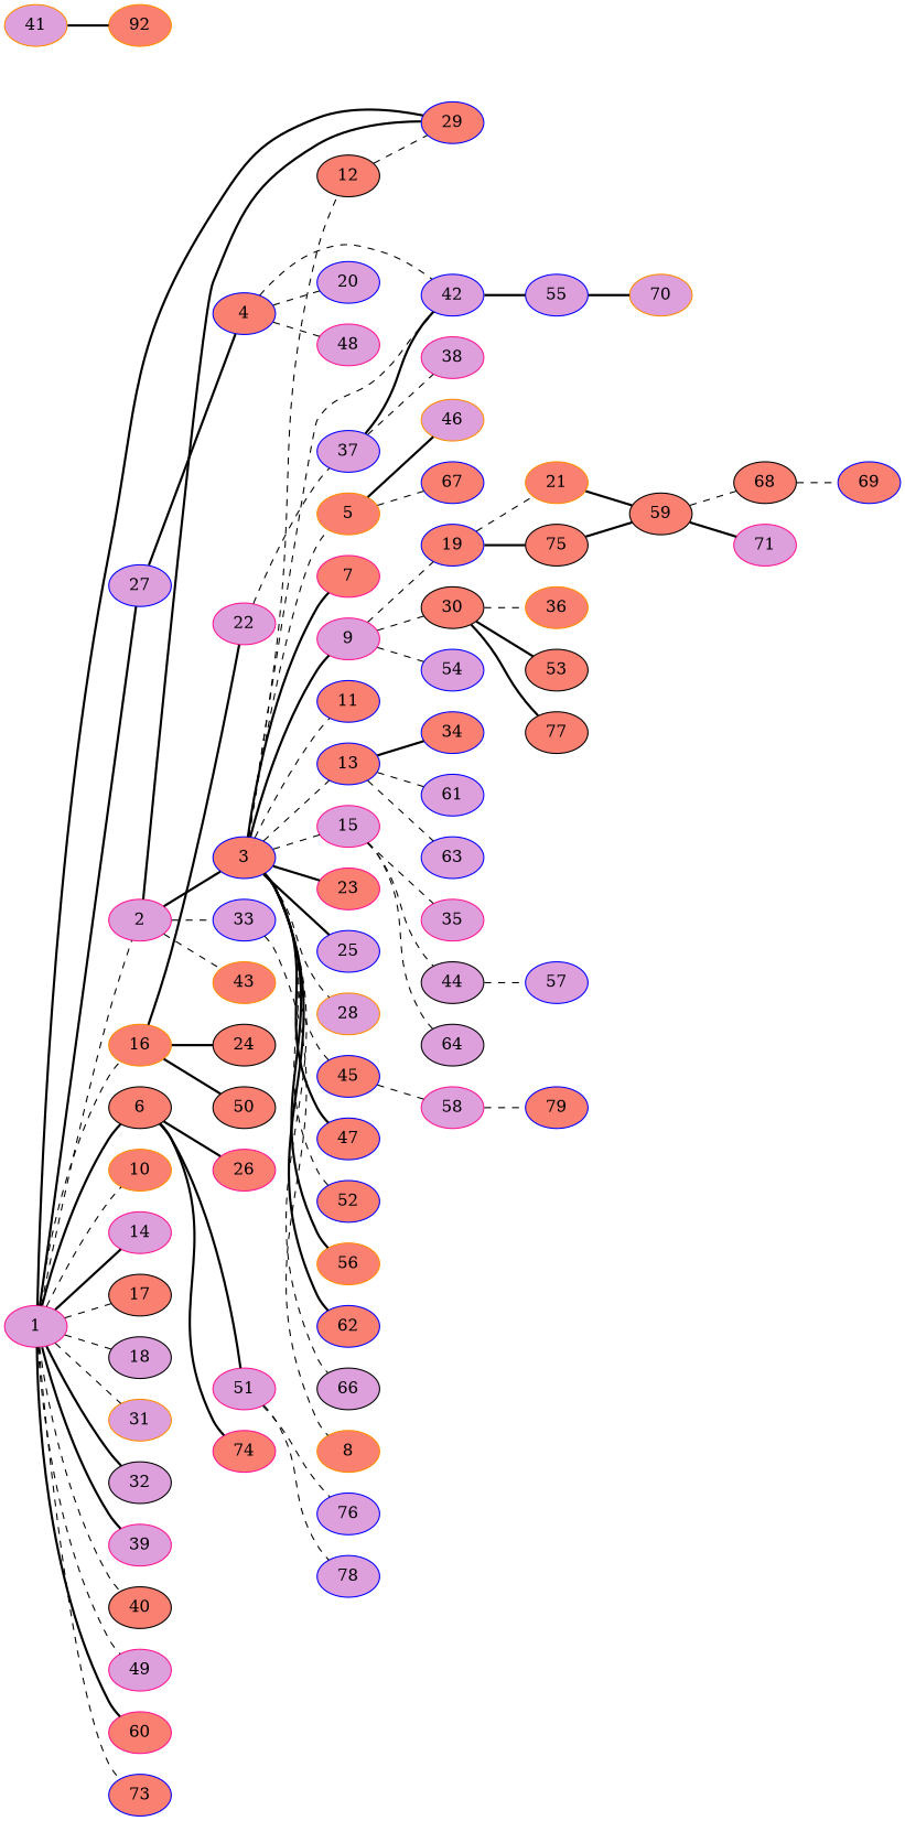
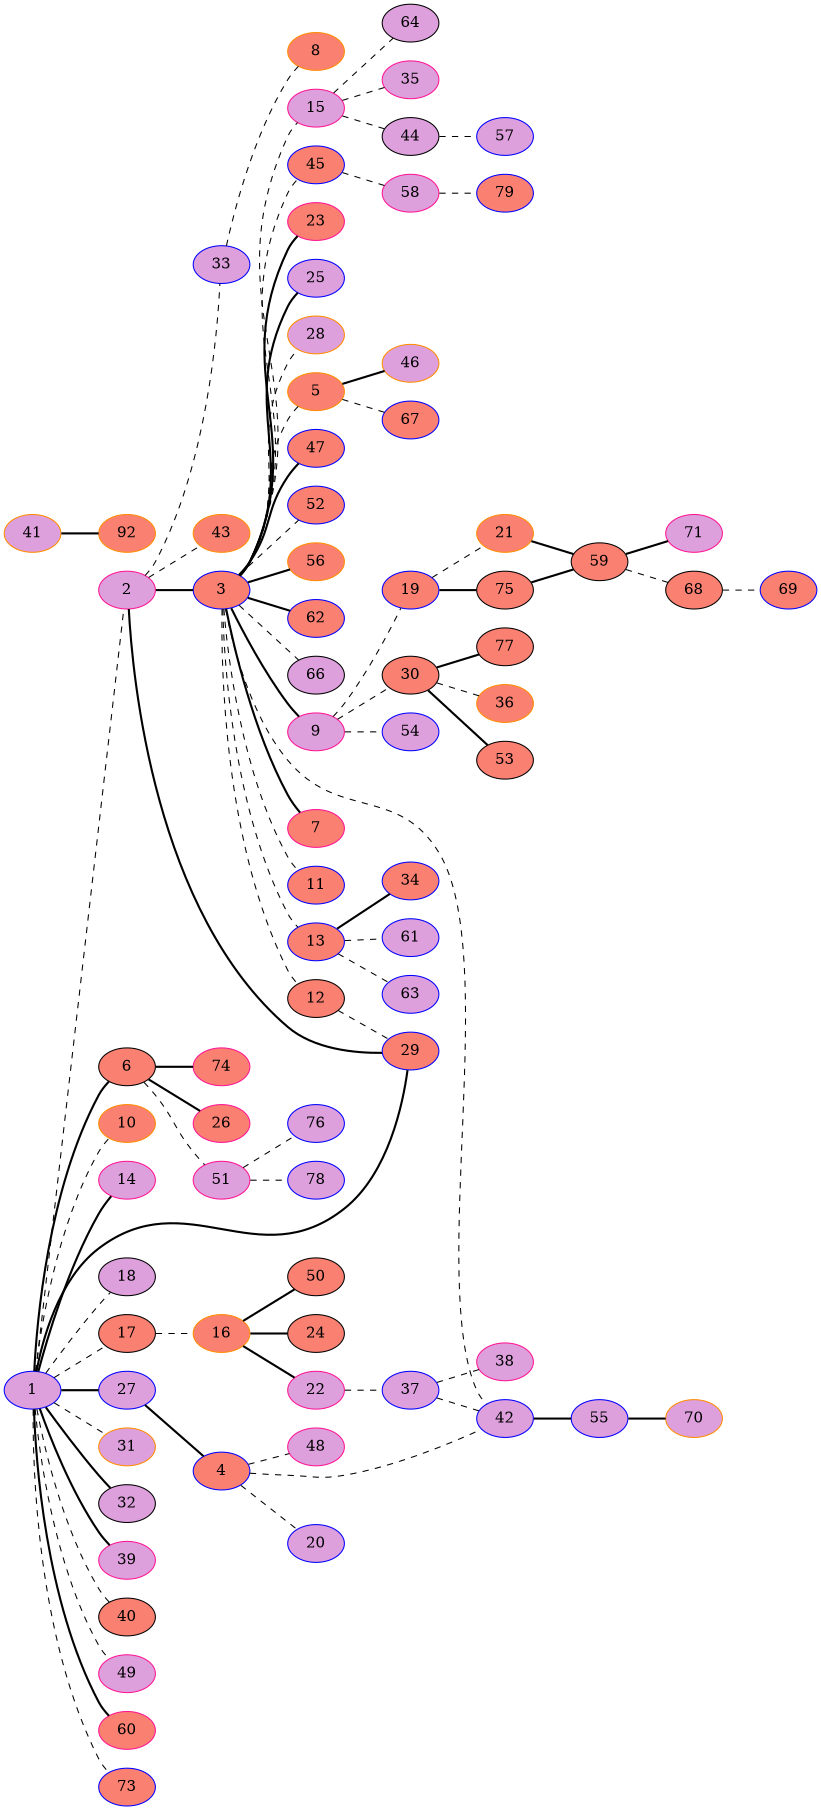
  graph {
    rankdir=LR
    node [color=blue fillcolor=salmon style=filled]
    edge [style=dashed]
-   1 [color=deeppink fillcolor=plum]
+   1 [fillcolor=plum]
    2 [color=deeppink fillcolor=plum]
    6 [color=black]
    10 [color=darkorange]
    14 [color=deeppink fillcolor=plum]
    16 [color=darkorange]
    17 [color=black]
    18 [color=black fillcolor=plum]
    27 [fillcolor=plum]
    29
    31 [color=darkorange fillcolor=plum]
    32 [color=black fillcolor=plum]
    39 [color=deeppink fillcolor=plum]
    40 [color=black]
    49 [color=deeppink fillcolor=plum]
    60 [color=deeppink]
    73
    3
    33 [fillcolor=plum]
    43 [color=darkorange]
    42 [fillcolor=plum]
    4
    20 [fillcolor=plum]
    48 [color=deeppink fillcolor=plum]
    26 [color=deeppink]
    51 [color=deeppink fillcolor=plum]
    74 [color=deeppink]
    22 [color=deeppink fillcolor=plum]
    24 [color=black]
    50 [color=black]
    5 [color=darkorange]
    7 [color=deeppink]
    9 [color=deeppink fillcolor=plum]
    11
    12 [color=black]
    13
    15 [color=deeppink fillcolor=plum]
    23 [color=deeppink]
    25 [fillcolor=plum]
    28 [color=darkorange fillcolor=plum]
    45
    47
    52
    56 [color=darkorange]
    62
    66 [color=black fillcolor=plum]
    8 [color=darkorange]
    46 [color=darkorange fillcolor=plum]
    67
    19
    30 [color=black]
    54 [fillcolor=plum]
    34
    61 [fillcolor=plum]
    63 [fillcolor=plum]
    35 [color=deeppink fillcolor=plum]
    44 [color=black fillcolor=plum]
    64 [color=black fillcolor=plum]
    55 [fillcolor=plum]
    58 [color=deeppink fillcolor=plum]
    76 [fillcolor=plum]
    78 [fillcolor=plum]
    21 [color=darkorange]
    75 [color=black]
    36 [color=darkorange]
    53 [color=black]
    77 [color=black]
    57 [fillcolor=plum]
    37 [fillcolor=plum]
    59 [color=black]
    41 [color=darkorange fillcolor=plum]
    n72 [color=darkorange label=92]
    68 [color=black]
    71 [color=deeppink fillcolor=plum]
    38 [color=deeppink fillcolor=plum]
    70 [color=darkorange fillcolor=plum]
    79
    69
    1 -- 2
    1 -- 6 [style=bold]
    1 -- 10
    1 -- 14 [style=bold]
-   1 -- 16
+   17 -- 16
    1 -- 17
    1 -- 18
    1 -- 27 [style=bold]
    1 -- 29 [style=bold]
    1 -- 31
    1 -- 32 [style=bold]
    1 -- 39 [style=bold]
    1 -- 40
    1 -- 49
    1 -- 60 [style=bold]
    1 -- 73
    2 -- 29 [style=bold]
    2 -- 3 [style=bold]
    2 -- 33
    2 -- 43
    6 -- 26 [style=bold]
-   6 -- 51 [style=bold]
+   6 -- 51
    6 -- 74 [style=bold]
    16 -- 22 [style=bold]
    16 -- 24 [style=bold]
    16 -- 50 [style=bold]
    27 -- 4 [style=bold]
    3 -- 42
    3 -- 5
    3 -- 7 [style=bold]
    3 -- 9 [style=bold]
    3 -- 11
    3 -- 12
    3 -- 13
    3 -- 15
    3 -- 23 [style=bold]
    3 -- 25 [style=bold]
    3 -- 28
    3 -- 45
    3 -- 47 [style=bold]
    3 -- 52
    3 -- 56 [style=bold]
    3 -- 62 [style=bold]
    3 -- 66
    33 -- 8
    42 -- 55 [style=bold]
    4 -- 42
    4 -- 20
    4 -- 48
    51 -- 76
    51 -- 78
    22 -- 37
    5 -- 46 [style=bold]
    5 -- 67
    9 -- 19
    9 -- 30
    9 -- 54
    12 -- 29
    13 -- 34 [style=bold]
    13 -- 61
    13 -- 63
    15 -- 35
    15 -- 44
    15 -- 64
    45 -- 58
    19 -- 21
    19 -- 75 [style=bold]
    30 -- 36
    30 -- 53 [style=bold]
    30 -- 77 [style=bold]
    44 -- 57
    55 -- 70 [style=bold]
    58 -- 79
    21 -- 59 [style=bold]
    75 -- 59 [style=bold]
-   37 -- 42 [style=bold]
+   37 -- 42
    37 -- 38
    59 -- 68
    59 -- 71 [style=bold]
    41 -- n72 [style=bold]
    68 -- 69
  }
